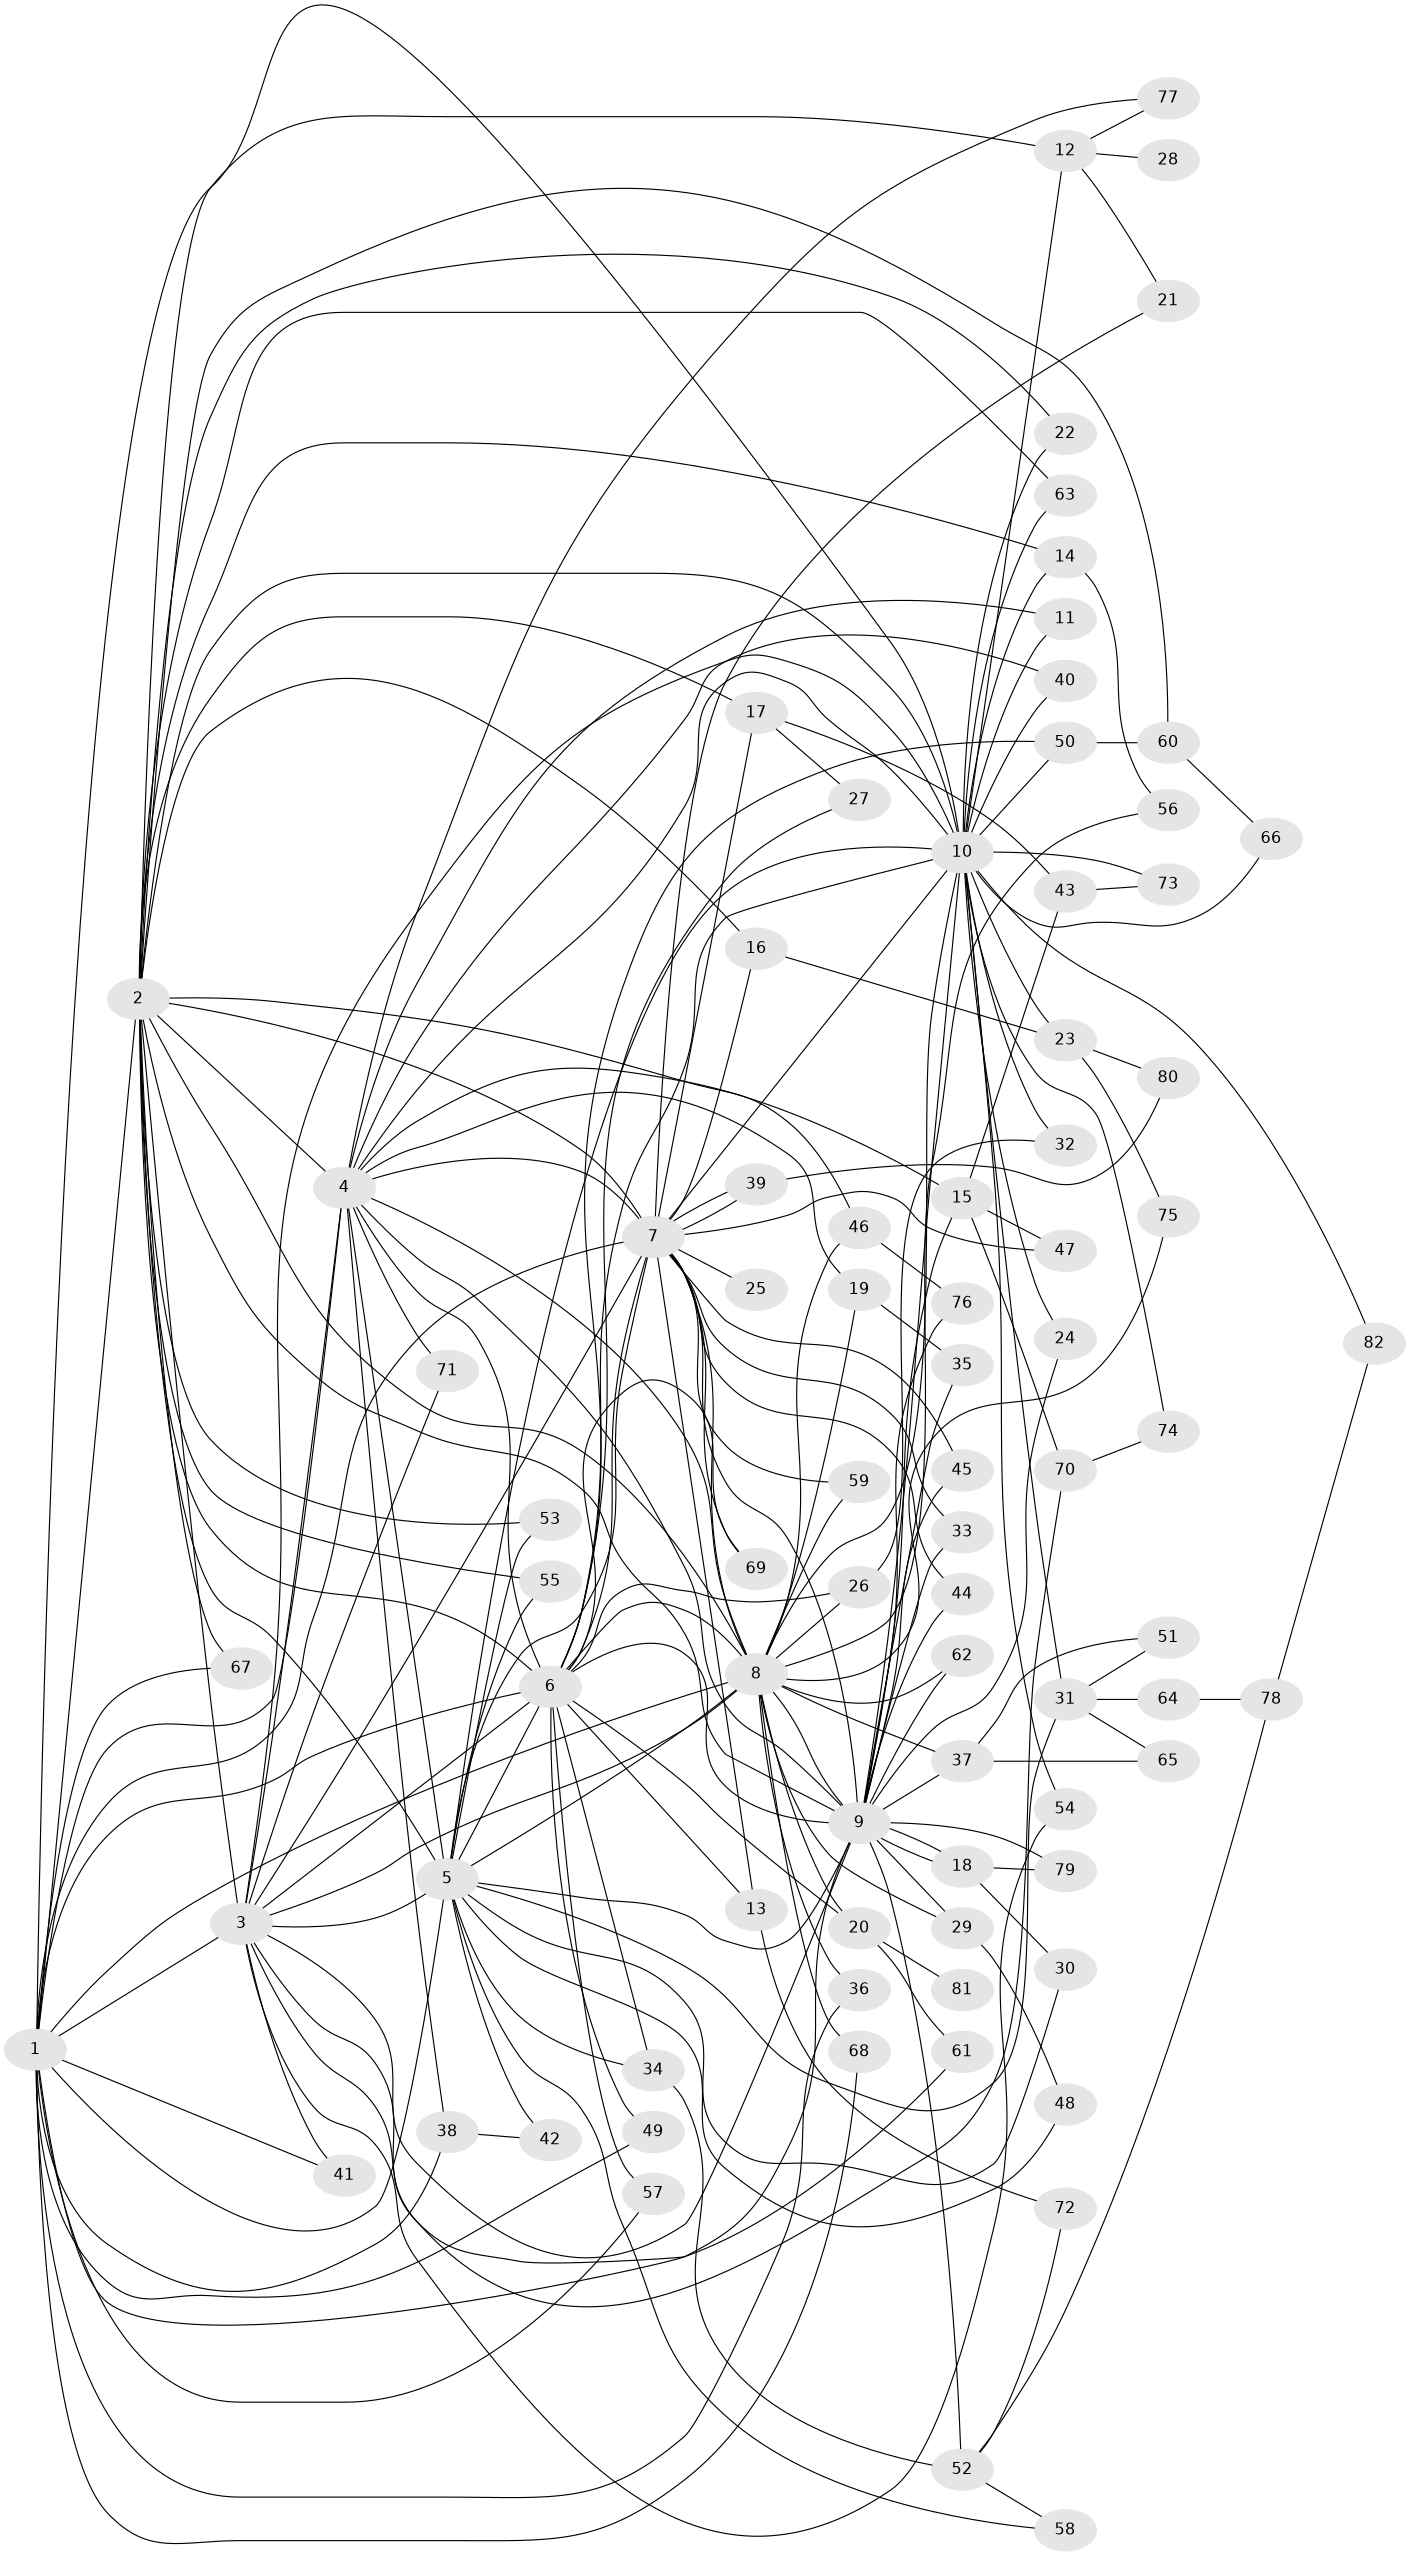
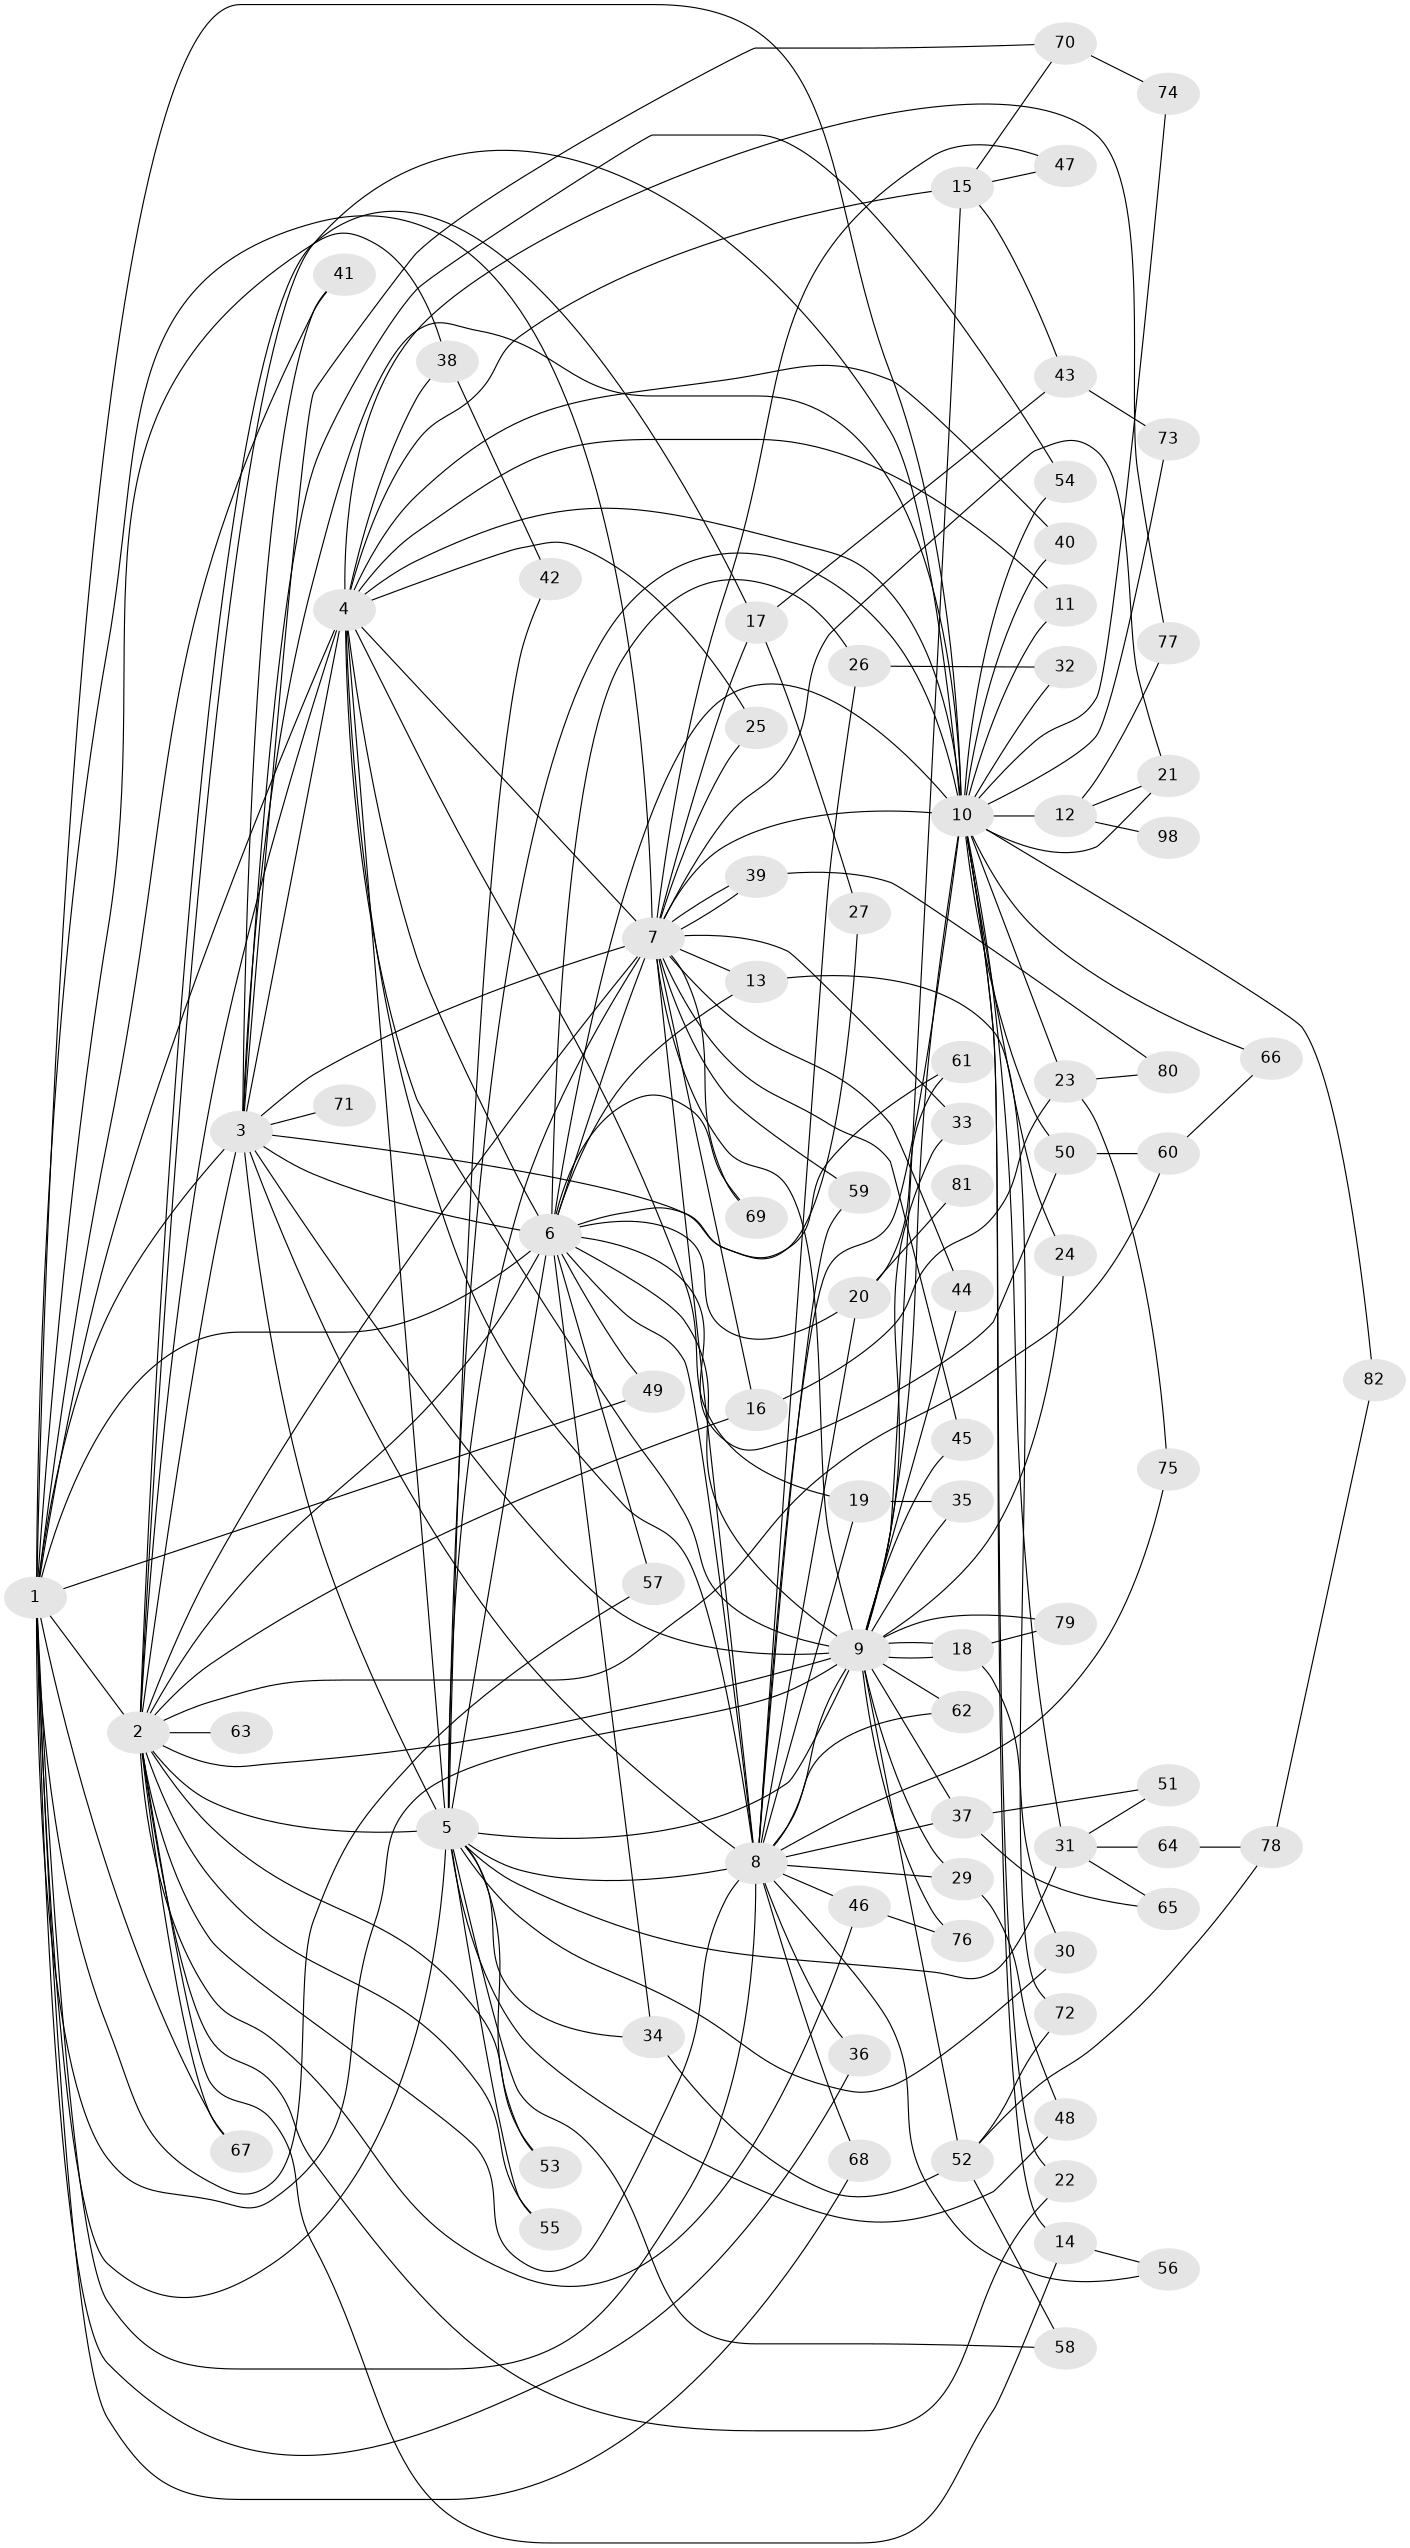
  graph {
    fontname="DejaVu Sans"
    rankdir=LR
    node [color=gray90 fontname="DejaVu Sans" style=filled]
    edge [fontname="DejaVu Sans"]
    1
    2
    3
    4
    5
    6
    7
    8
    9
    10
    36
    38
    41
    49
    57
    67
    68
    12
    14
    16
    17
    22
    46
    53
    55
    60
    63
    54
    61
    70
    71
    11
    15
    19
    40
    77
    30
    31
    34
    42
    48
    58
    13
    20
    26
    27
    50
    69
    25
    21
    33
    39
    44
    45
    47
    59
    29
    37
    56
    62
    75
    18
    24
    35
    52
    76
    79
    23
    32
    66
    73
    74
    82
-   28
+   28 [label=98]
    43
    64
    51
    65
    72
    81
    80
    78
    1 -- 2
    1 -- 3
    1 -- 4
    1 -- 5
    1 -- 6
    1 -- 7
    1 -- 8
    1 -- 9
    1 -- 10
    1 -- 36
    1 -- 38
    1 -- 41
    1 -- 49
    1 -- 57
    1 -- 67
    1 -- 68
    2 -- 3
    2 -- 4
    2 -- 5
    2 -- 6
    2 -- 7
    2 -- 8
    2 -- 9
    2 -- 10
    2 -- 67
-   2 -- 12
    2 -- 14
    2 -- 16
    2 -- 17
    2 -- 22
    2 -- 46
    2 -- 53
    2 -- 55
    2 -- 60
    2 -- 63
    3 -- 4
    3 -- 5
    3 -- 6
    3 -- 7
    3 -- 8
    3 -- 9
    3 -- 10
    3 -- 41
    3 -- 54
    3 -- 61
    3 -- 70
    3 -- 71
    4 -- 5
    4 -- 6
    4 -- 7
    4 -- 8
    4 -- 9
    4 -- 10
    4 -- 38
-   4 -- 71
+   4 -- 25
    4 -- 11
    4 -- 15
    4 -- 19
    4 -- 40
    4 -- 77
    5 -- 6
    5 -- 7
    5 -- 8
    5 -- 9
    5 -- 10
    5 -- 53
    5 -- 55
    5 -- 30
    5 -- 31
    5 -- 34
    5 -- 42
    5 -- 48
    5 -- 58
    6 -- 7
    6 -- 8
    6 -- 9
    6 -- 10
    6 -- 49
    6 -- 57
    6 -- 34
    6 -- 13
    6 -- 20
    6 -- 26
    6 -- 27
    6 -- 50
    6 -- 69
    7 -- 8
    7 -- 9
    7 -- 10
    7 -- 16
    7 -- 17
    7 -- 13
    7 -- 69
    7 -- 25
    7 -- 21
    7 -- 33
    7 -- 39
    7 -- 39
    7 -- 44
    7 -- 45
    7 -- 47
    7 -- 59
    8 -- 9
    8 -- 10
    8 -- 36
    8 -- 68
    8 -- 46
    8 -- 19
    8 -- 20
    8 -- 26
    8 -- 59
    8 -- 29
    8 -- 37
    8 -- 56
    8 -- 62
    8 -- 75
    9 -- 10
    9 -- 15
    9 -- 33
    9 -- 44
    9 -- 45
    9 -- 29
    9 -- 37
    9 -- 62
    9 -- 18
    9 -- 18
    9 -- 24
    9 -- 35
    9 -- 52
    9 -- 76
    9 -- 79
    10 -- 12
    10 -- 14
    10 -- 22
-   10 -- 63
+   10 -- 21
    10 -- 54
    10 -- 11
    10 -- 40
    10 -- 31
    10 -- 50
    10 -- 24
    10 -- 23
    10 -- 32
    10 -- 66
    10 -- 73
    10 -- 74
    10 -- 82
    38 -- 42
    12 -- 77
    12 -- 21
    12 -- 28
    14 -- 56
    16 -- 23
    17 -- 27
    17 -- 43
    46 -- 76
    60 -- 66
    70 -- 74
    15 -- 70
    15 -- 47
    15 -- 43
    19 -- 35
    31 -- 64
    31 -- 51
    31 -- 65
    34 -- 52
    13 -- 72
    20 -- 61
    20 -- 81
    26 -- 32
    50 -- 60
    39 -- 80
    29 -- 48
    37 -- 51
    37 -- 65
    18 -- 30
    18 -- 79
    52 -- 58
    52 -- 72
    52 -- 78
    23 -- 75
    23 -- 80
    43 -- 73
    64 -- 78
    78 -- 82
  }
